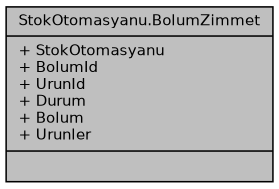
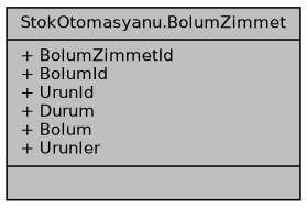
  digraph {
-   n1 [color=black fillcolor=grey75 fontcolor=black fontname=Helvetica fontsize=10 height=0.2 label="{StokOtomasyanu.BolumZimmet\n|+ StokOtomasyanu\l+ BolumId\l+ UrunId\l+ Durum\l+ Bolum\l+ Urunler\l|}" shape=record style=filled width=0.4]
+   n1 [color=black fillcolor=grey75 fontcolor=black fontname=Helvetica fontsize=10 height=0.2 label="{StokOtomasyanu.BolumZimmet\n|+ BolumZimmetId\l+ BolumId\l+ UrunId\l+ Durum\l+ Bolum\l+ Urunler\l|}" shape=record style=filled width=0.4]
  }
